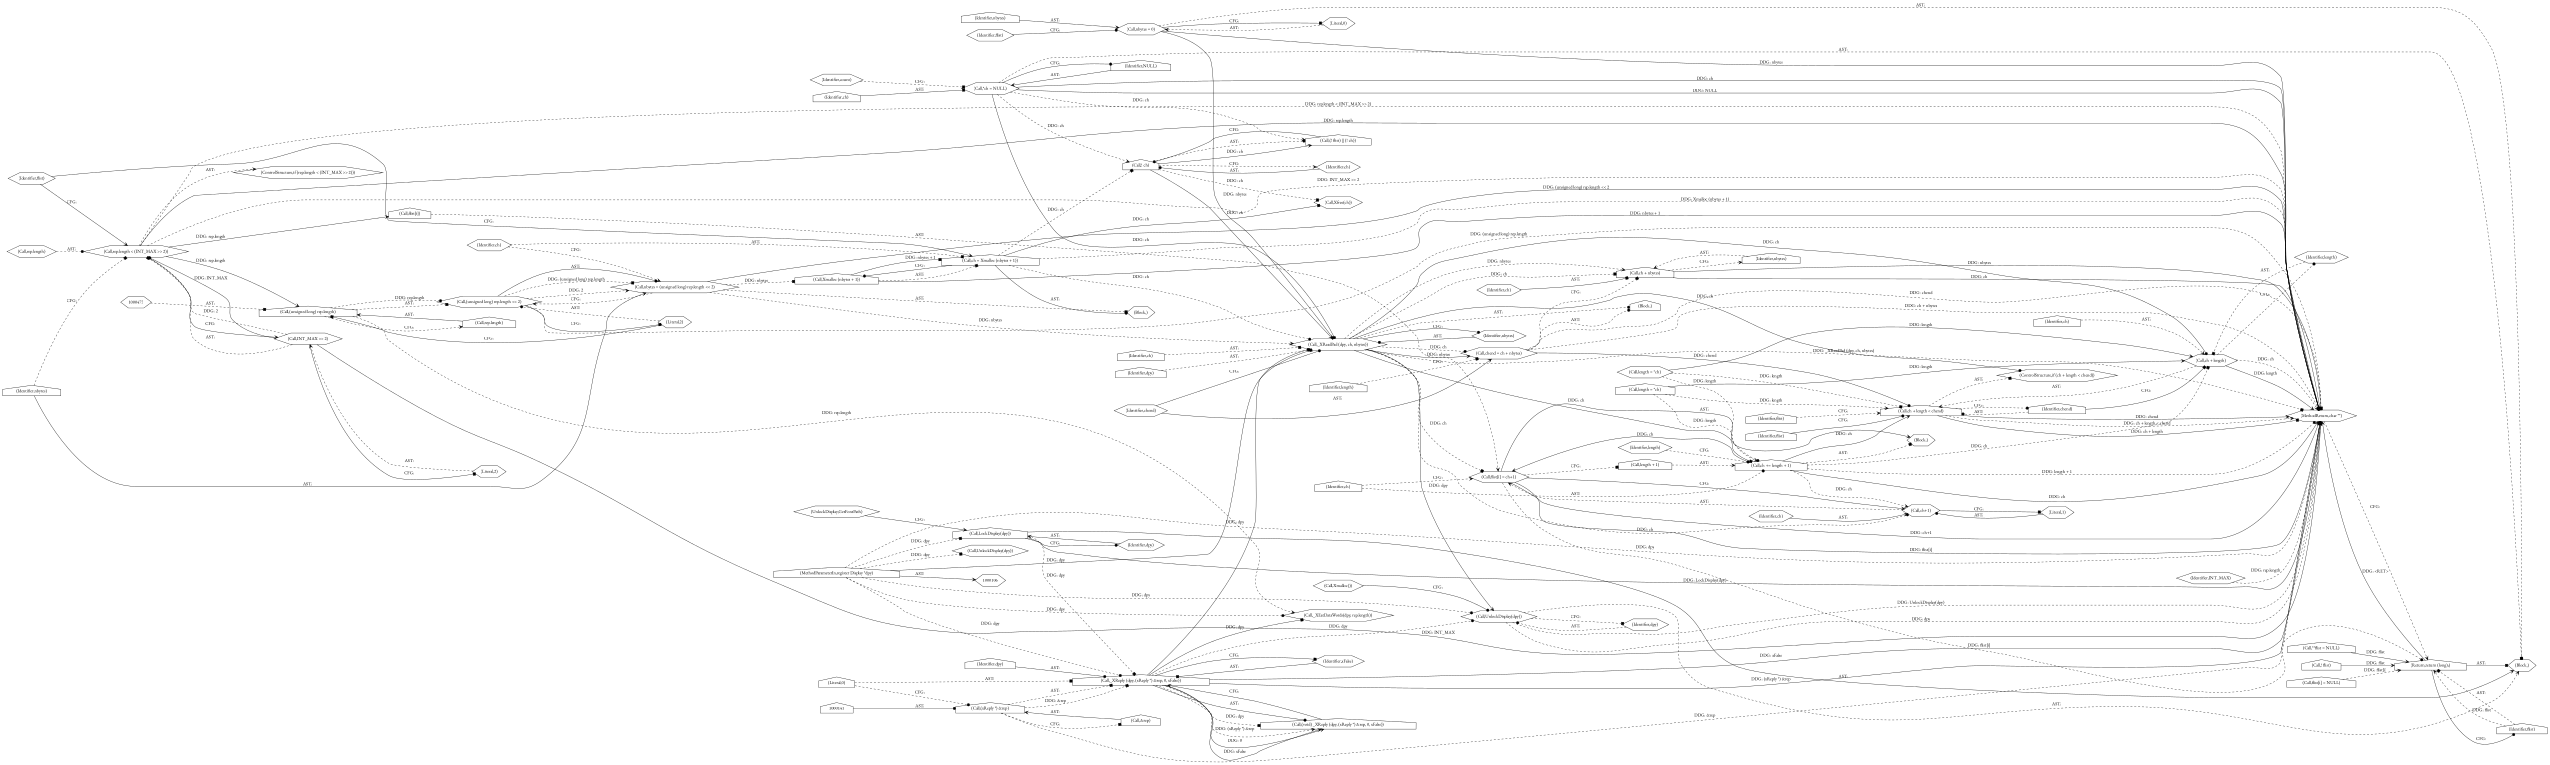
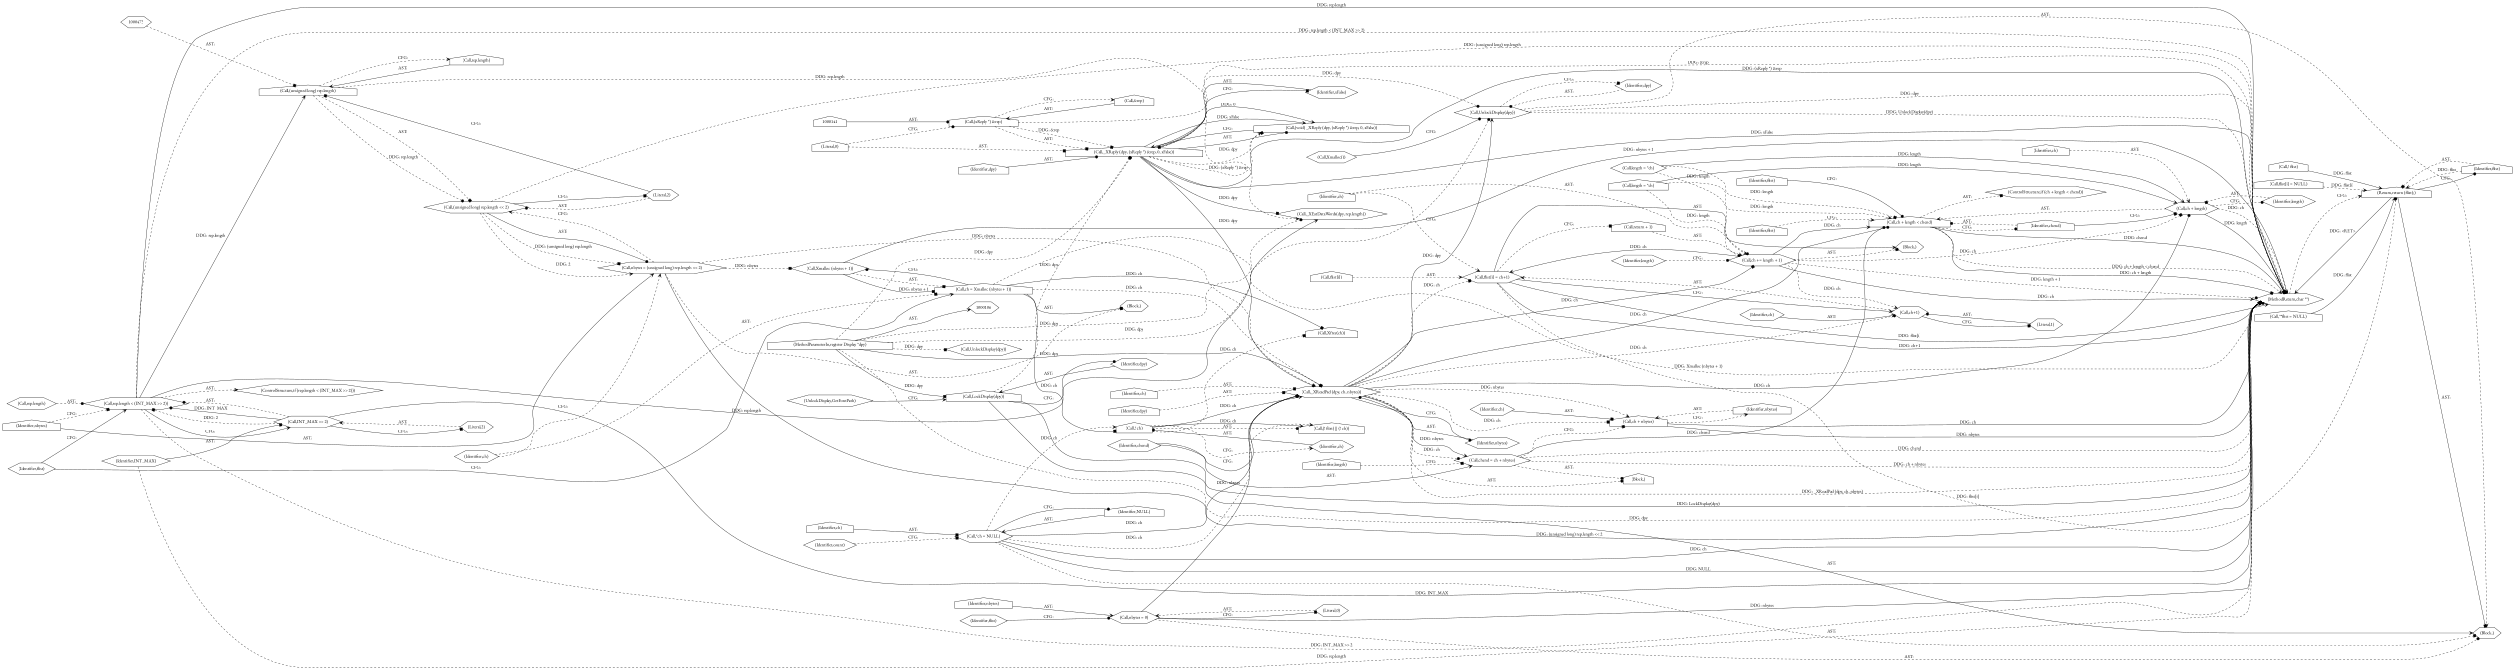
  digraph {
    fontname="EB Garamond"
    rankdir=LR
    node [fontname="EB Garamond" shape=hexagon]
    edge [arrowhead=vee fontname="EB Garamond" style=dashed]
    n1 [label="(Call,_XReadPad (dpy, ch, nbytes))"]
    n2 [label="(Call,chend = ch + nbytes)"]
    n3 [label="(Call,ch + length < chend)" shape=house]
    n4 [label="(Call,ch + nbytes)" shape=house]
    n5 [label="(Call,ch + length)"]
    n6 [label="(Call,flist[i] = ch+1)"]
    n7 [label="(Call,ch+1)"]
-   n8 [label="(Call,ch += length + 1)" shape=house]
+   n8 [label="(Call,ch += length + 1)"]
    n9 [label="(Call,UnlockDisplay(dpy))"]
    n10 [label="(MethodReturn,char **)"]
    n11 [label="(Block,)" shape=house]
    n12 [label="(Identifier,nbytes)"]
    n13 [label="(ControlStructure,if (ch + length < chend))"]
    n14 [label="(Identifier,chend)" shape=house]
    n15 [label="(Identifier,nbytes)" shape=house]
    n16 [label="(Identifier,length)"]
-   n17 [label="(Return,return (long);)" shape=house]
+   n17 [label="(Return,return (flist);)" shape=house]
    n18 [label="(Block,)"]
-   n19 [label="(Call,length + 1)" shape=house]
+   n19 [label="(Call,return + 1)" shape=house]
    n20 [label="(Literal,1)"]
    n21 [label="(Block,)"]
    n22 [label="(Identifier,dpy)"]
    n23 [label="(Call,_XReply (dpy, (xReply *) &rep, 0, xFalse))" shape=house]
    n24 [label="(Call,_XEatDataWords(dpy, rep.length))"]
    n25 [label="(Identifier,xFalse)"]
    n26 [label="(Call,(void) _XReply (dpy, (xReply *) &rep, 0, xFalse))" shape=house]
    n27 [label="(Call,LockDisplay(dpy))" shape=house]
    n28 [label="(Identifier,dpy)"]
    n29 [label="(MethodParameterIn,register Display *dpy)" shape=house]
    n30 [label="(Call,UnlockDisplay(dpy))"]
    1000106
    n32 [label="(Call,(xReply *) &rep)" shape=house]
    n33 [label="(Call,&rep)" shape=house]
    n34 [label="(Call,ch = Xmalloc (nbytes + 1))" shape=house]
-   n35 [label="(Call,Xmalloc (nbytes + 1))" shape=house]
+   n35 [label="(Call,Xmalloc (nbytes + 1))"]
    n36 [label="(Call,! ch)" shape=house]
    n37 [label="(Block,)"]
-   n38 [label="(Call,Xfree(ch))"]
+   n38 [label="(Call,Xfree(ch))" shape=house]
    n39 [label="(Call,(! flist) || (! ch))" shape=house]
    n40 [label="(Identifier,ch)"]
    n41 [label="(Call,nbytes = (unsigned long) rep.length << 2)"]
    n42 [label="(Call,(unsigned long) rep.length << 2)"]
    n43 [label="(Literal,2)"]
    n44 [label="(Call,(unsigned long) rep.length)" shape=house]
    n45 [label="(Call,rep.length)" shape=house]
    n46 [label="(Call,rep.length < (INT_MAX >> 2))"]
    n47 [label="(Call,INT_MAX >> 2)"]
    n48 [label="(ControlStructure,if (rep.length < (INT_MAX >> 2)))"]
    n49 [label="(Literal,2)"]
    n50 [label="(Call,*ch = NULL)"]
    n51 [label="(Identifier,NULL)" shape=house]
    n52 [label="(Call,nbytes = 0)"]
    n53 [label="(Literal,0)"]
    n54 [label="(Identifier,flist)" shape=house]
    n55 [label="(Identifier,flist)" shape=house]
    n56 [label="(UnlockDisplay,GetFontPath)"]
    n57 [label="(Identifier,length)"]
    n58 [label="(Identifier,flist)" shape=house]
    n59 [label="(Identifier,INT_MAX)"]
    n60 [label="(Identifier,flist)"]
    n61 [label="(Identifier,dpy)" shape=house]
    n62 [label="(Identifier,ch)"]
    n63 [label="(Identifier,ch)" shape=house]
    n64 [label="(Call,**flist = NULL)" shape=house]
    n65 [label="(Identifier,chend)"]
    n66 [label="(Call,rep.length)"]
    n67 [label="(Identifier,length)" shape=house]
    n68 [label="(Literal,0)" shape=house]
    n69 [label="(Identifier,flist)"]
    n70 [label="(Identifier,ch)" shape=house]
    n71 [label="(Call,length = *ch)" shape=house]
    n72 [label="(Call,! flist)" shape=house]
    n73 [label="(Call,flist[i])" shape=house]
    n74 [label="(Identifier,count)"]
    n75 [label="(Identifier,ch)"]
    n76 [label="(Identifier,nbytes)" shape=house]
    n77 [label="(Identifier,ch)" shape=house]
    n78 [label="(Call,flist[i] = NULL)" shape=house]
    n79 [label="(Identifier,ch)" shape=house]
    n80 [label="(Call,length = *ch)"]
    n81 [label="(Identifier,ch)"]
    n82 [label="(Call,Xmalloc())"]
    n83 [label="(Identifier,nbytes)" shape=house]
    n84 [label="(Identifier,dpy)" shape=house]
    1000141 [shape=house]
    n86 [label=1000473]
    n1 -> n2 [arrowhead=dot label="DDG: ch"]
    n1 -> n2 [label="DDG: nbytes" style=solid]
-   n1 -> n13 [arrowhead=dot label="DDG: ch" style=solid]
+   n1 -> n3 [arrowhead=dot label="DDG: ch" style=solid]
    n1 -> n4 [arrowhead=box label="DDG: ch"]
    n1 -> n4 [label="DDG: nbytes"]
    n1 -> n5 [arrowhead=dot label="DDG: ch" style=solid]
    n1 -> n6 [arrowhead=box label="DDG: ch"]
    n1 -> n7 [arrowhead=dot label="DDG: ch"]
    n1 -> n8 [arrowhead=box label="DDG: ch" style=solid]
    n1 -> n9 [label="DDG: dpy" style=solid]
    n1 -> n10 [arrowhead=box label="DDG: _XReadPad (dpy, ch, nbytes)"]
    n1 -> n11 [arrowhead=dot label="AST: "]
    n1 -> n12 [arrowhead=dot label="CFG: " style=solid]
    n2 -> n3 [arrowhead=dot label="DDG: chend" style=solid]
    n2 -> n4 [arrowhead=box label="CFG: "]
    n2 -> n10 [label="DDG: chend"]
    n2 -> n10 [arrowhead=dot label="DDG: ch + nbytes"]
    n2 -> n11 [arrowhead=dot label="AST: "]
    n3 -> n10 [label="DDG: chend" style=solid]
    n3 -> n10 [label="DDG: ch + length < chend"]
    n3 -> n10 [arrowhead=box label="DDG: ch + length" style=solid]
    n3 -> n13 [arrowhead=box label="AST: "]
    n3 -> n14 [arrowhead=dot label="CFG: "]
    n4 -> n10 [label="DDG: ch" style=solid]
    n4 -> n10 [arrowhead=box label="DDG: nbytes" style=solid]
    n4 -> n15 [label="CFG: "]
    n5 -> n3 [label="AST: "]
    n5 -> n10 [label="DDG: length" style=solid]
    n5 -> n10 [label="DDG: ch"]
    n5 -> n16 [arrowhead=dot label="CFG: "]
    n6 -> n7 [label="CFG: " style=solid]
    n6 -> n10 [label="DDG: flist[i]" style=solid]
    n6 -> n10 [arrowhead=dot label="DDG: ch+1" style=solid]
    n6 -> n17 [arrowhead=dot label="DDG: flist[i]"]
    n6 -> n18 [label="AST: " style=solid]
    n6 -> n19 [arrowhead=box label="CFG: "]
    n7 -> n6 [label="AST: "]
    n7 -> n20 [arrowhead=box label="CFG: " style=solid]
    n8 -> n3 [label="DDG: ch" style=solid]
    n8 -> n5 [arrowhead=box label="DDG: ch"]
    n8 -> n6 [label="DDG: ch" style=solid]
    n8 -> n7 [label="DDG: ch"]
    n8 -> n10 [arrowhead=dot label="DDG: length + 1"]
    n8 -> n10 [label="DDG: ch" style=solid]
    n8 -> n18 [arrowhead=box label="AST: "]
    n9 -> n10 [arrowhead=dot label="DDG: dpy"]
    n9 -> n10 [label="DDG: UnlockDisplay(dpy)"]
    n9 -> n21 [label="AST: "]
    n9 -> n22 [arrowhead=box label="CFG: "]
    n10 -> n17 [label="CFG: "]
    n12 -> n1 [arrowhead=dot label="AST: " style=solid]
    n14 -> n3 [arrowhead=dot label="AST: "]
    n14 -> n5 [arrowhead=box label="CFG: " style=solid]
    n15 -> n4 [label="AST: "]
    n16 -> n5 [arrowhead=box label="AST: "]
    n17 -> n10 [label="DDG: <RET>" style=solid]
    n17 -> n21 [arrowhead=box label="AST: " style=solid]
    n17 -> n54 [arrowhead=dot label="CFG: " style=solid]
    n19 -> n8 [label="AST: "]
    n20 -> n7 [arrowhead=dot label="AST: " style=solid]
    n22 -> n9 [arrowhead=dot label="AST: "]
    n23 -> n1 [arrowhead=dot label="DDG: dpy" style=solid]
    n23 -> n9 [arrowhead=dot label="DDG: dpy"]
    n23 -> n10 [arrowhead=dot label="DDG: (xReply *) &rep" style=solid]
    n23 -> n10 [arrowhead=box label="DDG: xFalse" style=solid]
    n23 -> n24 [arrowhead=box label="DDG: dpy" style=solid]
    n23 -> n25 [arrowhead=box label="CFG: " style=solid]
    n23 -> n26 [arrowhead=dot label="AST: " style=solid]
    n23 -> n26 [arrowhead=box label="DDG: dpy"]
    n23 -> n26 [label="DDG: (xReply *) &rep"]
    n23 -> n26 [label="DDG: 0" style=solid]
    n23 -> n26 [label="DDG: xFalse" style=solid]
    n25 -> n23 [arrowhead=box label="AST: " style=solid]
    n26 -> n23 [label="CFG: " style=solid]
    n27 -> n10 [label="DDG: LockDisplay(dpy)" style=solid]
    n27 -> n21 [label="AST: " style=solid]
    n27 -> n23 [arrowhead=box label="DDG: dpy"]
    n27 -> n28 [arrowhead=dot label="CFG: " style=solid]
    n28 -> n27 [label="AST: " style=solid]
    n29 -> n1 [arrowhead=box label="DDG: dpy" style=solid]
    n29 -> n9 [arrowhead=dot label="DDG: dpy"]
    n29 -> n10 [label="DDG: dpy"]
    n29 -> n23 [arrowhead=dot label="DDG: dpy"]
    n29 -> n24 [arrowhead=dot label="DDG: dpy"]
-   n29 -> n27 [arrowhead=box label="DDG: dpy"]
+   n29 -> n27 [arrowhead=box label="DDG: dpy" style=solid]
    n29 -> n30 [arrowhead=box label="DDG: dpy"]
    n29 -> 1000106 [label="AST: " style=solid]
    n32 -> n10 [label="DDG: &rep"]
    n32 -> n23 [arrowhead=box label="AST: "]
    n32 -> n23 [arrowhead=box label="DDG: &rep"]
-   n32 -> n33 [arrowhead=box label="CFG: "]
+   n32 -> n33 [label="CFG: "]
    n33 -> n32 [label="AST: " style=solid]
    n34 -> n1 [arrowhead=dot label="DDG: ch"]
    n34 -> n10 [label="DDG: Xmalloc (nbytes + 1)"]
    n34 -> n35 [arrowhead=dot label="CFG: " style=solid]
-   n34 -> n36 [arrowhead=box label="DDG: ch"]
+   n34 -> n36 [arrowhead=box label="DDG: ch" style=solid]
    n34 -> n37 [arrowhead=dot label="AST: " style=solid]
    n34 -> n38 [arrowhead=box label="DDG: ch" style=solid]
    n35 -> n10 [arrowhead=dot label="DDG: nbytes + 1" style=solid]
    n35 -> n34 [arrowhead=box label="AST: "]
    n35 -> n34 [arrowhead=box label="DDG: nbytes + 1" style=solid]
    n36 -> n1 [label="DDG: ch" style=solid]
    n36 -> n38 [arrowhead=box label="DDG: ch"]
    n36 -> n39 [arrowhead=dot label="AST: "]
    n36 -> n39 [label="DDG: ch" style=solid]
    n36 -> n40 [label="CFG: "]
-   n39 -> n36 [arrowhead=dot label="CFG: " style=solid]
    n40 -> n36 [arrowhead=dot label="AST: " style=solid]
    n41 -> n1 [label="DDG: nbytes"]
    n41 -> n10 [label="DDG: (unsigned long) rep.length << 2" style=solid]
    n41 -> n35 [arrowhead=box label="DDG: nbytes"]
    n41 -> n37 [arrowhead=box label="AST: "]
    n41 -> n42 [label="CFG: "]
    n42 -> n10 [arrowhead=box label="DDG: (unsigned long) rep.length"]
    n42 -> n41 [arrowhead=dot label="AST: " style=solid]
    n42 -> n41 [arrowhead=box label="DDG: (unsigned long) rep.length"]
    n42 -> n41 [label="DDG: 2"]
    n42 -> n43 [arrowhead=box label="CFG: " style=solid]
    n43 -> n42 [arrowhead=dot label="AST: "]
    n43 -> n44 [arrowhead=box label="CFG: " style=solid]
    n44 -> n24 [label="DDG: rep.length"]
    n44 -> n42 [arrowhead=box label="AST: "]
    n44 -> n42 [arrowhead=dot label="DDG: rep.length"]
    n44 -> n45 [label="CFG: "]
    n45 -> n44 [label="AST: " style=solid]
    n46 -> n10 [arrowhead=dot label="DDG: rep.length" style=solid]
    n46 -> n10 [arrowhead=box label="DDG: rep.length < (INT_MAX >> 2)"]
    n46 -> n10 [arrowhead=box label="DDG: INT_MAX >> 2"]
-   n46 -> n73 [label="DDG: rep.length" style=solid]
+   n46 -> n24 [label="DDG: rep.length" style=solid]
    n46 -> n44 [label="DDG: rep.length" style=solid]
    n46 -> n47 [label="CFG: " style=solid]
    n46 -> n48 [label="AST: "]
    n47 -> n10 [arrowhead=dot label="DDG: INT_MAX" style=solid]
    n47 -> n46 [arrowhead=dot label="AST: "]
    n47 -> n46 [arrowhead=dot label="DDG: INT_MAX" style=solid]
    n47 -> n46 [arrowhead=box label="DDG: 2"]
    n47 -> n49 [arrowhead=box label="CFG: " style=solid]
    n49 -> n47 [label="AST: "]
    n50 -> n1 [arrowhead=dot label="DDG: ch" style=solid]
    n50 -> n10 [arrowhead=dot label="DDG: ch" style=solid]
    n50 -> n10 [arrowhead=box label="DDG: NULL" style=solid]
    n50 -> n21 [arrowhead=box label="AST: "]
    n50 -> n36 [label="DDG: ch"]
    n50 -> n39 [label="DDG: ch"]
    n50 -> n51 [arrowhead=dot label="CFG: " style=solid]
    n51 -> n50 [label="AST: " style=solid]
    n52 -> n1 [arrowhead=box label="DDG: nbytes" style=solid]
    n52 -> n10 [arrowhead=box label="DDG: nbytes" style=solid]
    n52 -> n21 [arrowhead=dot label="AST: "]
    n52 -> n53 [arrowhead=box label="CFG: " style=solid]
    n53 -> n52 [label="AST: "]
    n54 -> n17 [arrowhead=box label="AST: "]
    n54 -> n17 [label="DDG: flist"]
    n55 -> n3 [label="CFG: "]
    n56 -> n27 [label="CFG: " style=solid]
    n57 -> n8 [arrowhead=dot label="CFG: "]
    n58 -> n3 [arrowhead=dot label="CFG: " style=solid]
    n59 -> n10 [label="DDG: rep.length"]
+   n59 -> n47 [arrowhead=box label="AST: " style=solid]
    n60 -> n34 [label="CFG: " style=solid]
    n60 -> n46 [label="CFG: " style=solid]
    n61 -> n23 [arrowhead=dot label="AST: " style=solid]
    n62 -> n34 [arrowhead=box label="AST: "]
    n62 -> n41 [label="CFG: "]
    n63 -> n1 [arrowhead=box label="AST: "]
    n64 -> n17 [label="DDG: flist" style=solid]
    n65 -> n1 [arrowhead=dot label="CFG: " style=solid]
    n65 -> n2 [label="AST: " style=solid]
    n66 -> n46 [arrowhead=dot label="AST: "]
    n67 -> n2 [arrowhead=box label="CFG: "]
    n68 -> n23 [arrowhead=box label="AST: "]
    n68 -> n32 [arrowhead=dot label="CFG: "]
    n69 -> n52 [arrowhead=dot label="CFG: " style=solid]
    n70 -> n5 [label="AST: "]
    n71 -> n3 [label="DDG: length"]
    n71 -> n5 [label="DDG: length" style=solid]
    n71 -> n8 [arrowhead=dot label="DDG: length"]
    n72 -> n17 [label="DDG: flist" style=solid]
    n73 -> n6 [label="AST: "]
    n74 -> n50 [arrowhead=box label="CFG: "]
    n75 -> n7 [label="AST: " style=solid]
    n76 -> n41 [label="AST: " style=solid]
    n76 -> n46 [arrowhead=box label="CFG: "]
    n77 -> n50 [arrowhead=box label="AST: " style=solid]
    n78 -> n17 [label="DDG: flist[i]"]
    n79 -> n6 [label="CFG: "]
    n79 -> n8 [arrowhead=dot label="AST: "]
    n80 -> n3 [arrowhead=box label="DDG: length"]
    n80 -> n5 [label="DDG: length" style=solid]
    n80 -> n8 [label="DDG: length"]
    n81 -> n4 [arrowhead=box label="AST: " style=solid]
    n82 -> n9 [arrowhead=dot label="CFG: " style=solid]
    n83 -> n52 [label="AST: " style=solid]
    n84 -> n1 [arrowhead=box label="AST: "]
    1000141 -> n32 [arrowhead=dot label="AST: " style=solid]
    n86 -> n44 [arrowhead=box label="AST: "]
  }
